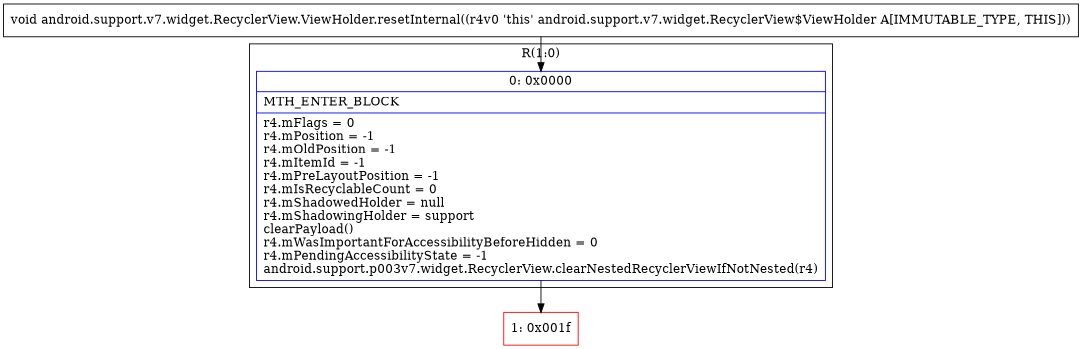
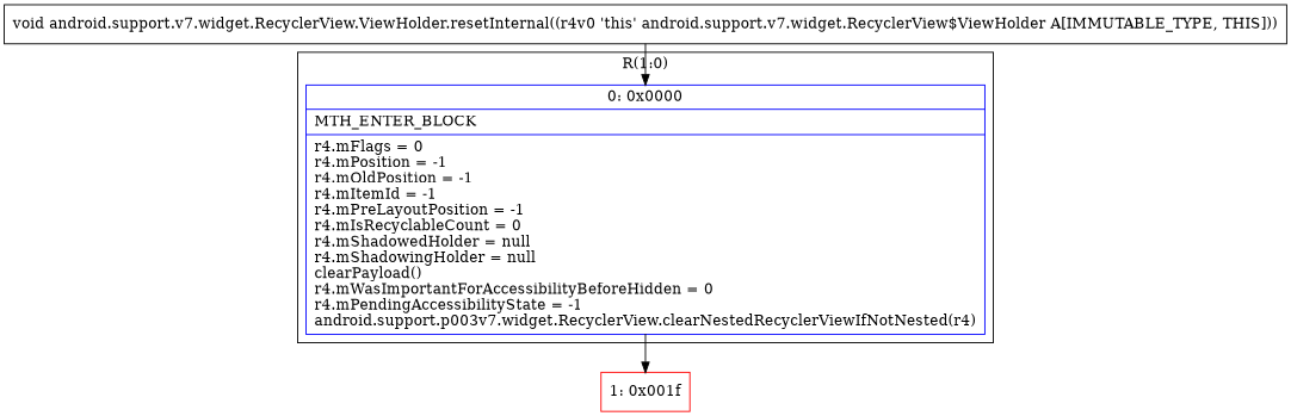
  digraph {
    node [shape=record]
-   n1 [color=blue label="{0\:\ 0x0000|MTH_ENTER_BLOCK\l|r4.mFlags = 0\lr4.mPosition = \-1\lr4.mOldPosition = \-1\lr4.mItemId = \-1\lr4.mPreLayoutPosition = \-1\lr4.mIsRecyclableCount = 0\lr4.mShadowedHolder = null\lr4.mShadowingHolder = support\lclearPayload()\lr4.mWasImportantForAccessibilityBeforeHidden = 0\lr4.mPendingAccessibilityState = \-1\landroid.support.p003v7.widget.RecyclerView.clearNestedRecyclerViewIfNotNested(r4)\l}"]
+   n1 [color=blue label="{0\:\ 0x0000|MTH_ENTER_BLOCK\l|r4.mFlags = 0\lr4.mPosition = \-1\lr4.mOldPosition = \-1\lr4.mItemId = \-1\lr4.mPreLayoutPosition = \-1\lr4.mIsRecyclableCount = 0\lr4.mShadowedHolder = null\lr4.mShadowingHolder = null\lclearPayload()\lr4.mWasImportantForAccessibilityBeforeHidden = 0\lr4.mPendingAccessibilityState = \-1\landroid.support.p003v7.widget.RecyclerView.clearNestedRecyclerViewIfNotNested(r4)\l}"]
    n2 [color=red label="{1\:\ 0x001f}"]
    n3 [label="{void android.support.v7.widget.RecyclerView.ViewHolder.resetInternal((r4v0 'this' android.support.v7.widget.RecyclerView$ViewHolder A[IMMUTABLE_TYPE, THIS])) }"]
    subgraph cluster_1 {
      label="R(1:0)"
      n1
    }
    n1 -> n2
    n3 -> n1
  }
